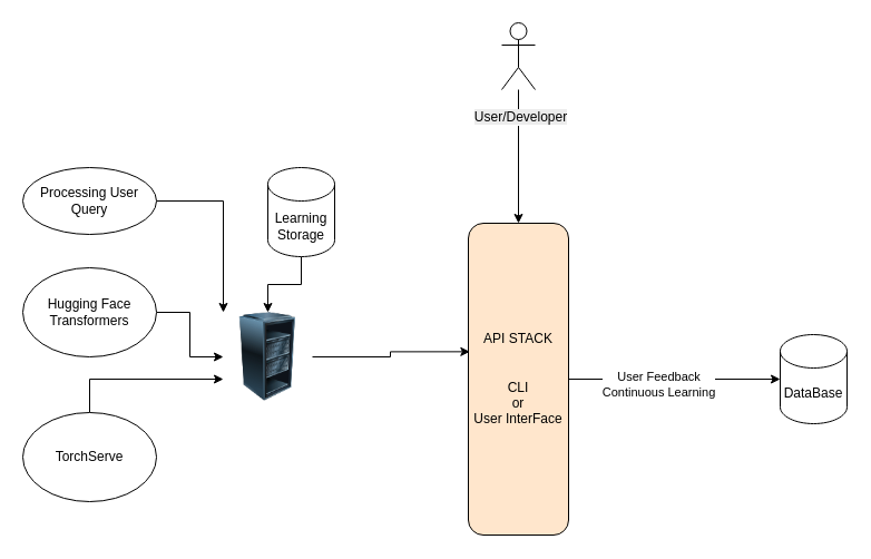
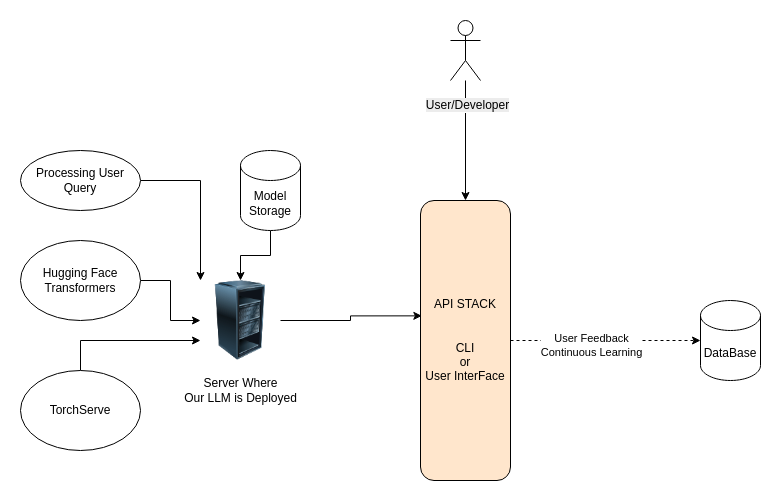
  <mxCell id="0" />
  <mxCell id="1" parent="0" />
  <mxCell id="2" value="API STACK&lt;div&gt;&lt;br&gt;&lt;/div&gt;&lt;div&gt;&lt;br&gt;&lt;/div&gt;&lt;div&gt;CLI&lt;/div&gt;&lt;div&gt;or&lt;/div&gt;&lt;div&gt;User InterFace&lt;/div&gt;" style="rounded=1;whiteSpace=wrap;html=1;fillColor=#ffe6cc;" vertex="1" parent="1"><mxGeometry x="420" y="200" width="90" height="280" as="geometry" /></mxCell>
+ <mxCell id="3" value="Server Where&lt;div&gt;Our LLM is Deployed&lt;/div&gt;" style="text;html=1;align=center;verticalAlign=middle;resizable=0;points=[];autosize=1;strokeColor=none;fillColor=none;" vertex="1" parent="1"><mxGeometry x="170" y="370" width="140" height="40" as="geometry" /></mxCell>
  <mxCell id="4" value="" style="edgeStyle=orthogonalEdgeStyle;rounded=0;orthogonalLoop=1;jettySize=auto;html=1;" edge="1" parent="1" source="5" target="8"><mxGeometry relative="1" as="geometry"><Array as="points"><mxPoint x="200" y="180" /></Array></mxGeometry></mxCell>
  <mxCell id="5" value="Processing User Query" style="ellipse;whiteSpace=wrap;html=1;" vertex="1" parent="1"><mxGeometry x="20" y="150" width="120" height="60" as="geometry" /></mxCell>
  <mxCell id="6" value="" style="edgeStyle=orthogonalEdgeStyle;rounded=0;orthogonalLoop=1;jettySize=auto;html=1;" edge="1" parent="1" source="7" target="8"><mxGeometry relative="1" as="geometry" /></mxCell>
- <mxCell id="7" value="Learning Storage" style="shape=cylinder3;whiteSpace=wrap;html=1;boundedLbl=1;backgroundOutline=1;size=15;" vertex="1" parent="1"><mxGeometry x="240" y="150" width="60" height="80" as="geometry" /></mxCell>
+ <mxCell id="7" value="Model Storage" style="shape=cylinder3;whiteSpace=wrap;html=1;boundedLbl=1;backgroundOutline=1;size=15;" vertex="1" parent="1"><mxGeometry x="240" y="150" width="60" height="80" as="geometry" /></mxCell>
  <mxCell id="8" value="" style="image;html=1;image=img/lib/clip_art/computers/Server_Rack_Partial_128x128.png" vertex="1" parent="1"><mxGeometry x="200" y="280" width="80" height="80" as="geometry" /></mxCell>
  <mxCell id="9" value="" style="edgeStyle=orthogonalEdgeStyle;rounded=0;orthogonalLoop=1;jettySize=auto;html=1;" edge="1" parent="1" source="10" target="8"><mxGeometry relative="1" as="geometry" /></mxCell>
  <mxCell id="10" value="Hugging Face Transformers" style="ellipse;whiteSpace=wrap;html=1;" vertex="1" parent="1"><mxGeometry x="20" y="240" width="120" height="80" as="geometry" /></mxCell>
  <mxCell id="11" style="edgeStyle=orthogonalEdgeStyle;rounded=0;orthogonalLoop=1;jettySize=auto;html=1;exitX=0.5;exitY=0;exitDx=0;exitDy=0;entryX=0;entryY=0.75;entryDx=0;entryDy=0;" edge="1" parent="1" source="12" target="8"><mxGeometry relative="1" as="geometry" /></mxCell>
  <mxCell id="12" value="TorchServe" style="ellipse;whiteSpace=wrap;html=1;" vertex="1" parent="1"><mxGeometry x="20" y="370" width="120" height="80" as="geometry" /></mxCell>
  <mxCell id="13" value="" style="edgeStyle=orthogonalEdgeStyle;rounded=0;orthogonalLoop=1;jettySize=auto;html=1;" edge="1" parent="1" source="15" target="2"><mxGeometry relative="1" as="geometry"><mxPoint x="460" y="110" as="sourcePoint" /></mxGeometry></mxCell>
  <mxCell id="14" value="&lt;span style=&quot;font-size: 12px; background-color: rgb(236, 236, 236);&quot;&gt;User/Developer&lt;/span&gt;" style="edgeLabel;html=1;align=center;verticalAlign=middle;resizable=0;points=[];" vertex="1" connectable="0" parent="13"><mxGeometry x="-0.594" y="1" relative="1" as="geometry"><mxPoint as="offset" /></mxGeometry></mxCell>
  <mxCell id="15" value="" style="shape=umlActor;verticalLabelPosition=bottom;verticalAlign=top;html=1;outlineConnect=0;" vertex="1" parent="1"><mxGeometry x="450" y="20" width="30" height="60" as="geometry" /></mxCell>
  <mxCell id="16" value="DataBase" style="shape=cylinder3;whiteSpace=wrap;html=1;boundedLbl=1;backgroundOutline=1;size=15;" vertex="1" parent="1"><mxGeometry x="700" y="300" width="60" height="80" as="geometry" /></mxCell>
- <mxCell id="17" style="edgeStyle=orthogonalEdgeStyle;rounded=0;orthogonalLoop=1;jettySize=auto;html=1;entryX=0;entryY=0.5;entryDx=0;entryDy=0;entryPerimeter=0;" edge="1" parent="1" source="2" target="16"><mxGeometry relative="1" as="geometry" /></mxCell>
+ <mxCell id="17" style="edgeStyle=orthogonalEdgeStyle;rounded=0;orthogonalLoop=1;jettySize=auto;html=1;entryX=0;entryY=0.5;entryDx=0;entryDy=0;entryPerimeter=0;dashed=1;" edge="1" parent="1" source="2" target="16"><mxGeometry relative="1" as="geometry" /></mxCell>
  <mxCell id="18" value="User Feedback&lt;div&gt;Continuous Learning&lt;/div&gt;" style="edgeLabel;html=1;align=center;verticalAlign=middle;resizable=0;points=[];" vertex="1" connectable="0" parent="17"><mxGeometry x="-0.16" y="-4" relative="1" as="geometry"><mxPoint as="offset" /></mxGeometry></mxCell>
  <mxCell id="19" style="edgeStyle=orthogonalEdgeStyle;rounded=0;orthogonalLoop=1;jettySize=auto;html=1;exitX=1;exitY=0.5;exitDx=0;exitDy=0;entryX=0.015;entryY=0.412;entryDx=0;entryDy=0;entryPerimeter=0;" edge="1" parent="1" source="8" target="2"><mxGeometry relative="1" as="geometry" /></mxCell>
